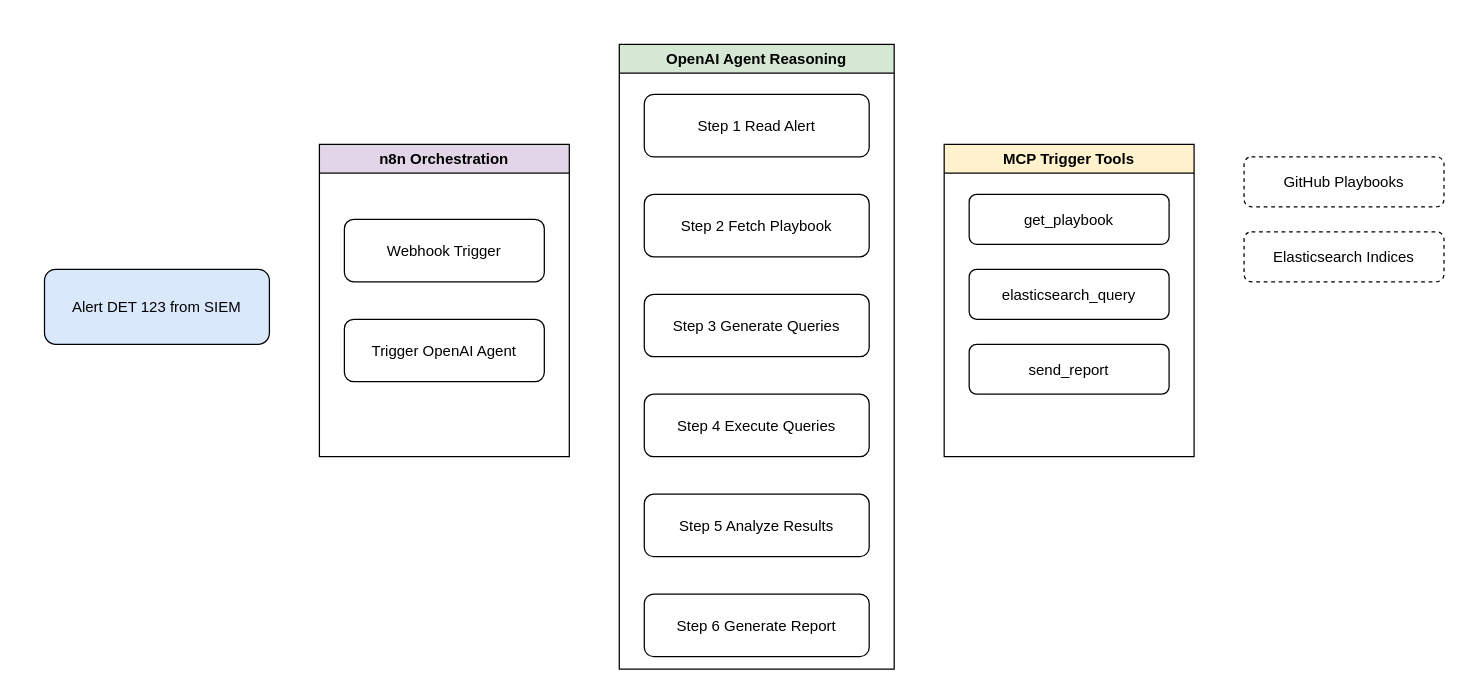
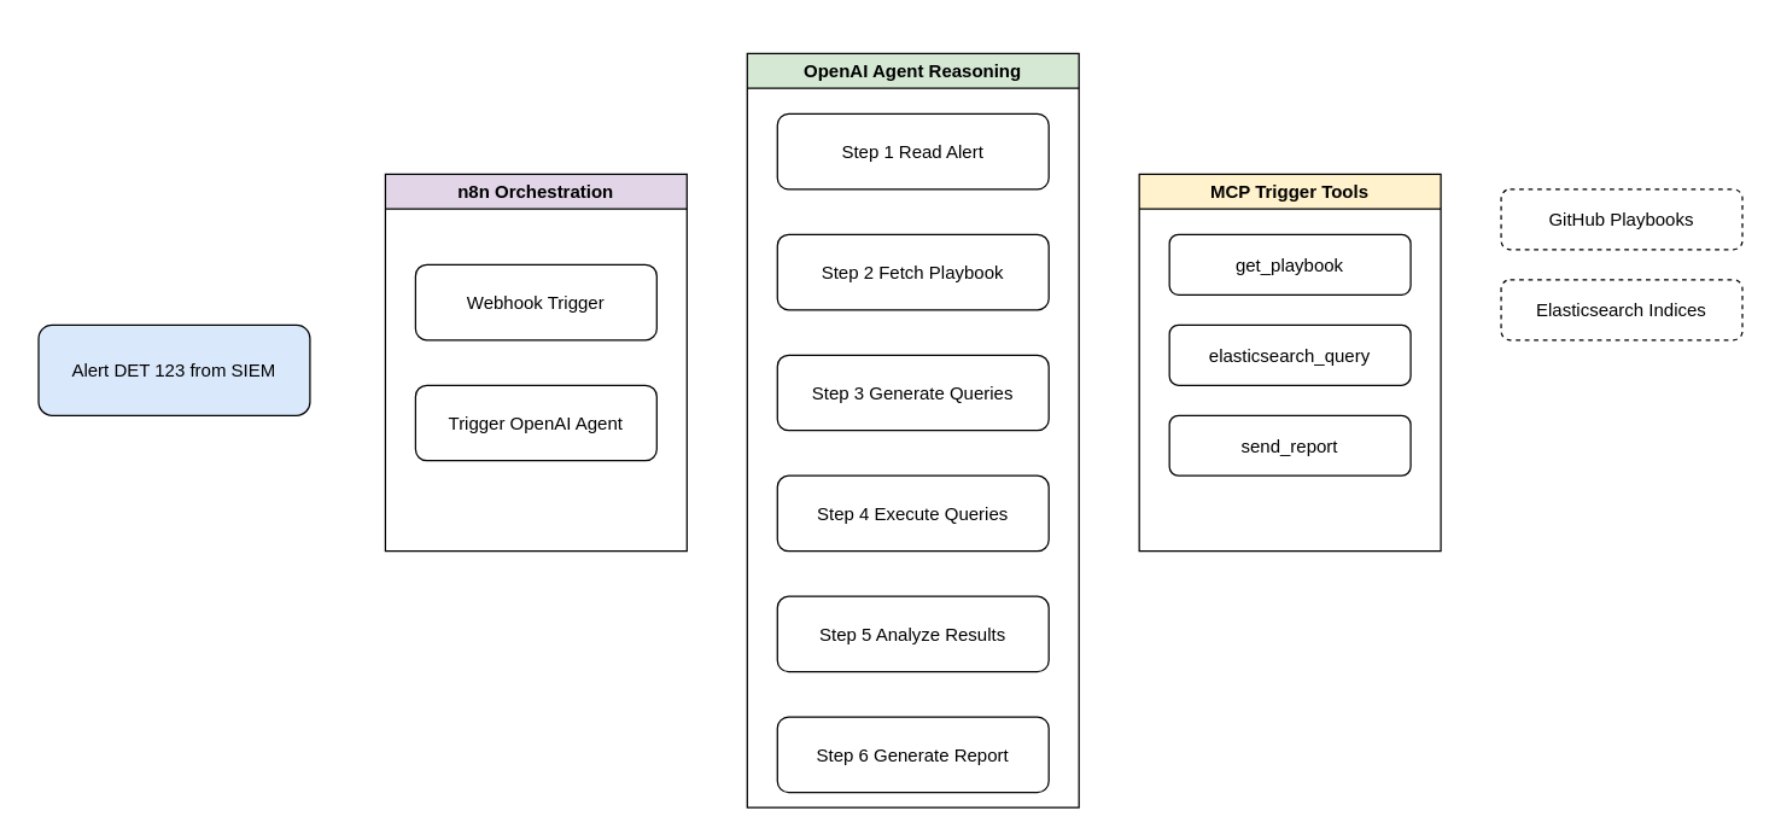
  <mxCell id="0" />
  <mxCell id="1" parent="0" />
- <mxCell id="2" value="Alert DET 123 from SIEM" style="rounded=1;fillColor=#DAE8FC;" vertex="1" parent="1"><mxGeometry x="20" y="200" width="180" height="60" as="geometry" /></mxCell>
+ <mxCell id="2" value="Alert DET 123 from SIEM" style="rounded=1;fillColor=#DAE8FC;" vertex="1" parent="1"><mxGeometry x="10" y="200" width="180" height="60" as="geometry" /></mxCell>
  <mxCell id="3" value="n8n Orchestration" style="swimlane;fillColor=#E1D5E7;" vertex="1" parent="1"><mxGeometry x="240" y="100" width="200" height="250" as="geometry" /></mxCell>
  <mxCell id="4" value="Webhook Trigger" style="rounded=1;fillColor=#ffffff;" vertex="1" parent="3"><mxGeometry x="20" y="60" width="160" height="50" as="geometry" /></mxCell>
  <mxCell id="5" value="Trigger OpenAI Agent" style="rounded=1;fillColor=#ffffff;" vertex="1" parent="3"><mxGeometry x="20" y="140" width="160" height="50" as="geometry" /></mxCell>
  <mxCell id="6" value="OpenAI Agent Reasoning" style="swimlane;fillColor=#D5E8D4;" vertex="1" parent="1"><mxGeometry x="480" y="20" width="220" height="500" as="geometry" /></mxCell>
  <mxCell id="7" value="Step 1 Read Alert" style="rounded=1;fillColor=#ffffff;" vertex="1" parent="6"><mxGeometry x="20" y="40" width="180" height="50" as="geometry" /></mxCell>
  <mxCell id="8" value="Step 2 Fetch Playbook" style="rounded=1;fillColor=#ffffff;" vertex="1" parent="6"><mxGeometry x="20" y="120" width="180" height="50" as="geometry" /></mxCell>
  <mxCell id="9" value="Step 3 Generate Queries" style="rounded=1;fillColor=#ffffff;" vertex="1" parent="6"><mxGeometry x="20" y="200" width="180" height="50" as="geometry" /></mxCell>
  <mxCell id="10" value="Step 4 Execute Queries" style="rounded=1;fillColor=#ffffff;" vertex="1" parent="6"><mxGeometry x="20" y="280" width="180" height="50" as="geometry" /></mxCell>
  <mxCell id="11" value="Step 5 Analyze Results" style="rounded=1;fillColor=#ffffff;" vertex="1" parent="6"><mxGeometry x="20" y="360" width="180" height="50" as="geometry" /></mxCell>
  <mxCell id="12" value="Step 6 Generate Report" style="rounded=1;fillColor=#ffffff;" vertex="1" parent="6"><mxGeometry x="20" y="440" width="180" height="50" as="geometry" /></mxCell>
  <mxCell id="13" value="MCP Trigger Tools" style="swimlane;fillColor=#FFF2CC;" vertex="1" parent="1"><mxGeometry x="740" y="100" width="200" height="250" as="geometry" /></mxCell>
  <mxCell id="14" value="get_playbook" style="rounded=1;fillColor=#ffffff;" vertex="1" parent="13"><mxGeometry x="20" y="40" width="160" height="40" as="geometry" /></mxCell>
  <mxCell id="15" value="elasticsearch_query" style="rounded=1;fillColor=#ffffff;" vertex="1" parent="13"><mxGeometry x="20" y="100" width="160" height="40" as="geometry" /></mxCell>
  <mxCell id="16" value="send_report" style="rounded=1;fillColor=#ffffff;" vertex="1" parent="13"><mxGeometry x="20" y="160" width="160" height="40" as="geometry" /></mxCell>
  <mxCell id="17" value="GitHub Playbooks" style="rounded=1;strokeColor=#000000;dashed=1;fillColor=#FFFFFF;" vertex="1" parent="1"><mxGeometry x="980" y="110" width="160" height="40" as="geometry" /></mxCell>
  <mxCell id="18" value="Elasticsearch Indices" style="rounded=1;strokeColor=#000000;dashed=1;fillColor=#FFFFFF;" vertex="1" parent="1"><mxGeometry x="980" y="170" width="160" height="40" as="geometry" /></mxCell>
  <mxCell id="19" style="edgeStyle=orthogonalEdgeStyle;rounded=0;" edge="1" parent="1" source="2" target="4" />
  <mxCell id="20" style="edgeStyle=orthogonalEdgeStyle;rounded=0;" edge="1" parent="1" source="4" target="5" />
  <mxCell id="21" style="edgeStyle=orthogonalEdgeStyle;rounded=0;" edge="1" parent="1" source="7" target="8" />
  <mxCell id="22" style="edgeStyle=orthogonalEdgeStyle;rounded=0;" edge="1" parent="1" source="8" target="9" />
  <mxCell id="23" style="edgeStyle=orthogonalEdgeStyle;rounded=0;" edge="1" parent="1" source="9" target="10" />
  <mxCell id="24" style="edgeStyle=orthogonalEdgeStyle;rounded=0;" edge="1" parent="1" source="10" target="11" />
  <mxCell id="25" style="edgeStyle=orthogonalEdgeStyle;rounded=0;" edge="1" parent="1" source="11" target="12" />
  <mxCell id="26" style="edgeStyle=orthogonalEdgeStyle;dashed=1;rounded=0;" edge="1" parent="1" source="8" target="14" />
  <mxCell id="27" style="edgeStyle=orthogonalEdgeStyle;dashed=1;rounded=0;" edge="1" parent="1" source="14" target="17" />
  <mxCell id="28" style="edgeStyle=orthogonalEdgeStyle;dashed=1;rounded=0;" edge="1" parent="1" source="10" target="15" />
  <mxCell id="29" style="edgeStyle=orthogonalEdgeStyle;dashed=1;rounded=0;" edge="1" parent="1" source="15" target="18" />
  <mxCell id="30" style="edgeStyle=orthogonalEdgeStyle;dashed=1;rounded=0;" edge="1" parent="1" source="12" target="16" />
